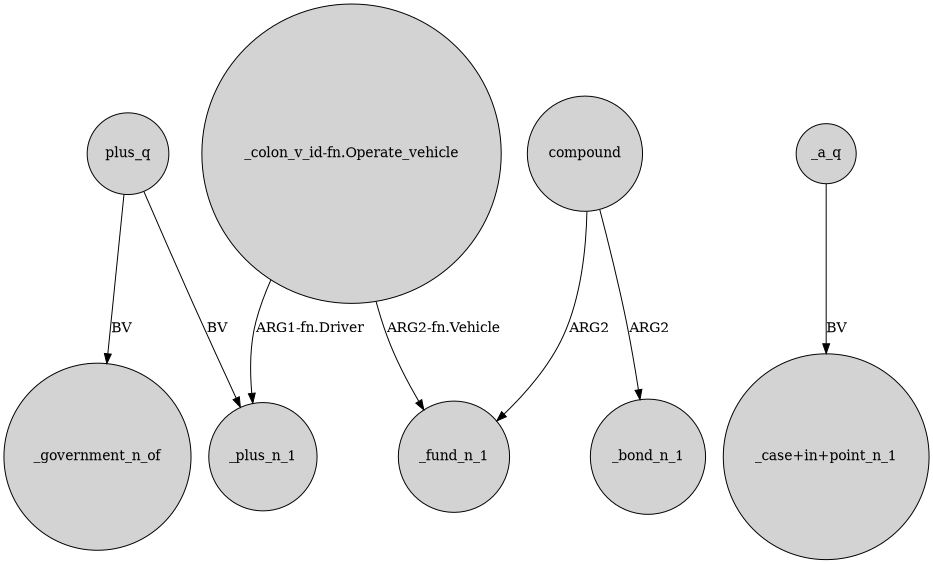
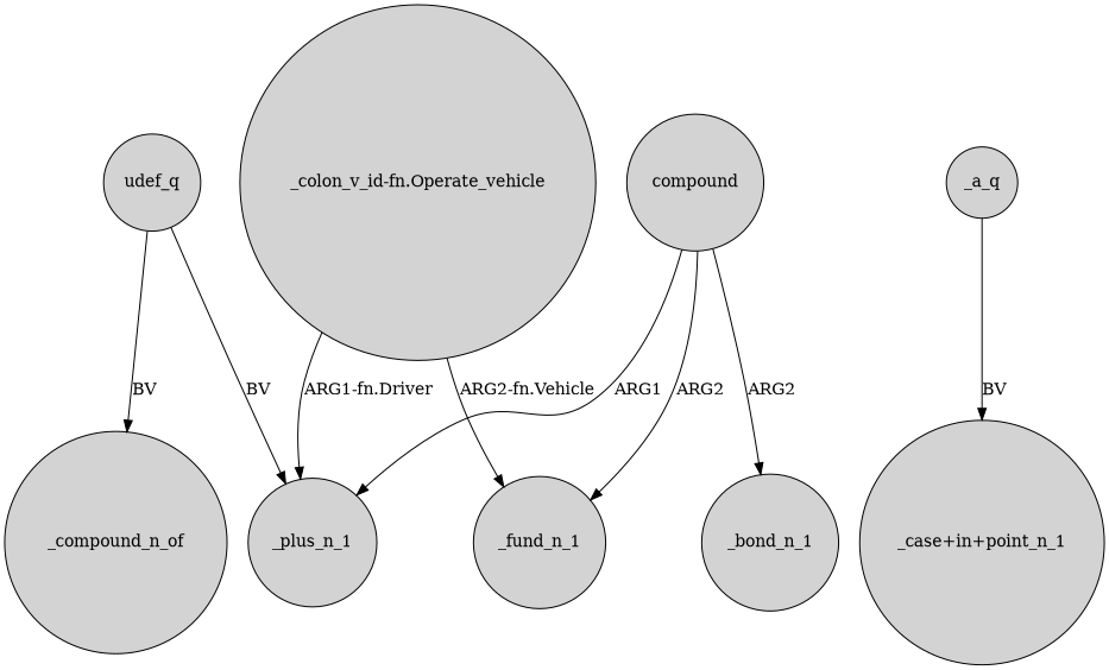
  digraph {
    node [shape=circle style=filled]
-   udef_q [label=plus_q]
-   _government_n_of
+   udef_q
+   _government_n_of [label=_compound_n_of]
    _plus_n_1
    "_colon_v_id-fn.Operate_vehicle"
    _fund_n_1
    compound
    _bond_n_1
    _a_q
    "_case+in+point_n_1"
    udef_q -> _government_n_of [label=BV]
    udef_q -> _plus_n_1 [label=BV]
    "_colon_v_id-fn.Operate_vehicle" -> _plus_n_1 [label="ARG1-fn.Driver"]
    "_colon_v_id-fn.Operate_vehicle" -> _fund_n_1 [label="ARG2-fn.Vehicle"]
+   compound -> _plus_n_1 [label=ARG1]
    compound -> _fund_n_1 [label=ARG2]
    compound -> _bond_n_1 [label=ARG2]
    _a_q -> "_case+in+point_n_1" [label=BV]
  }
